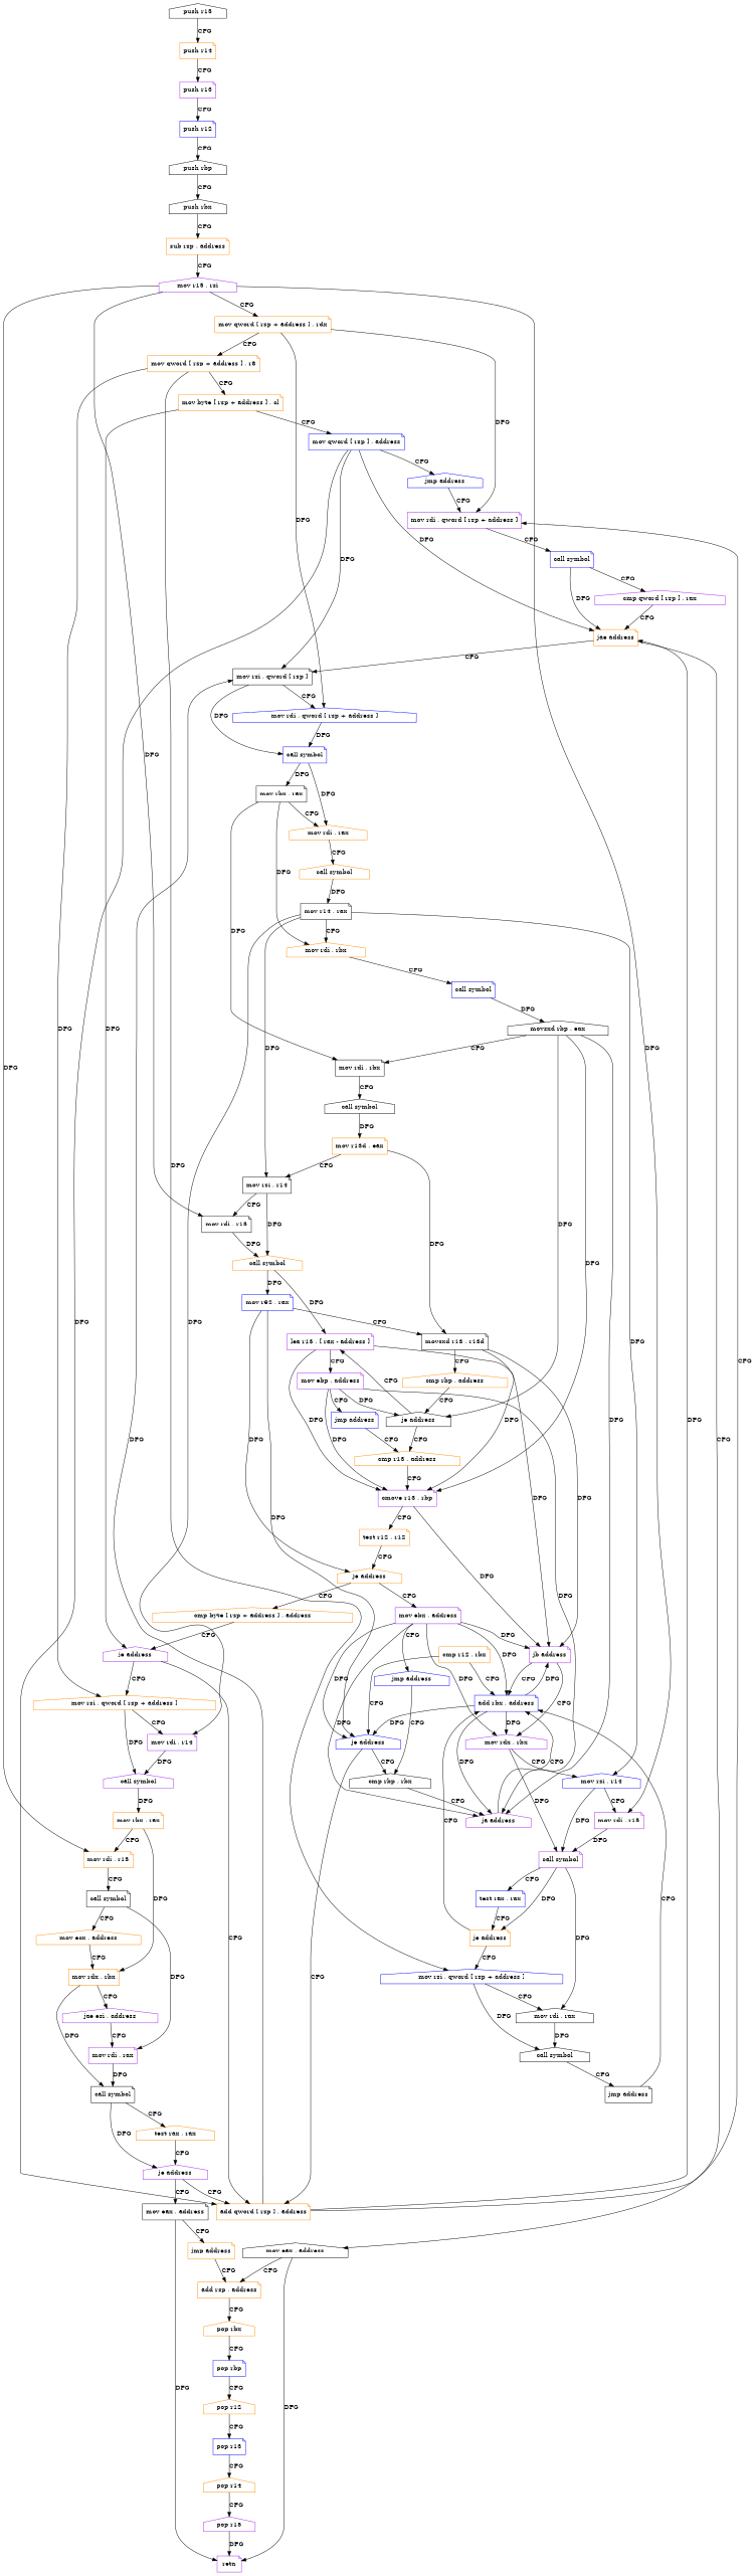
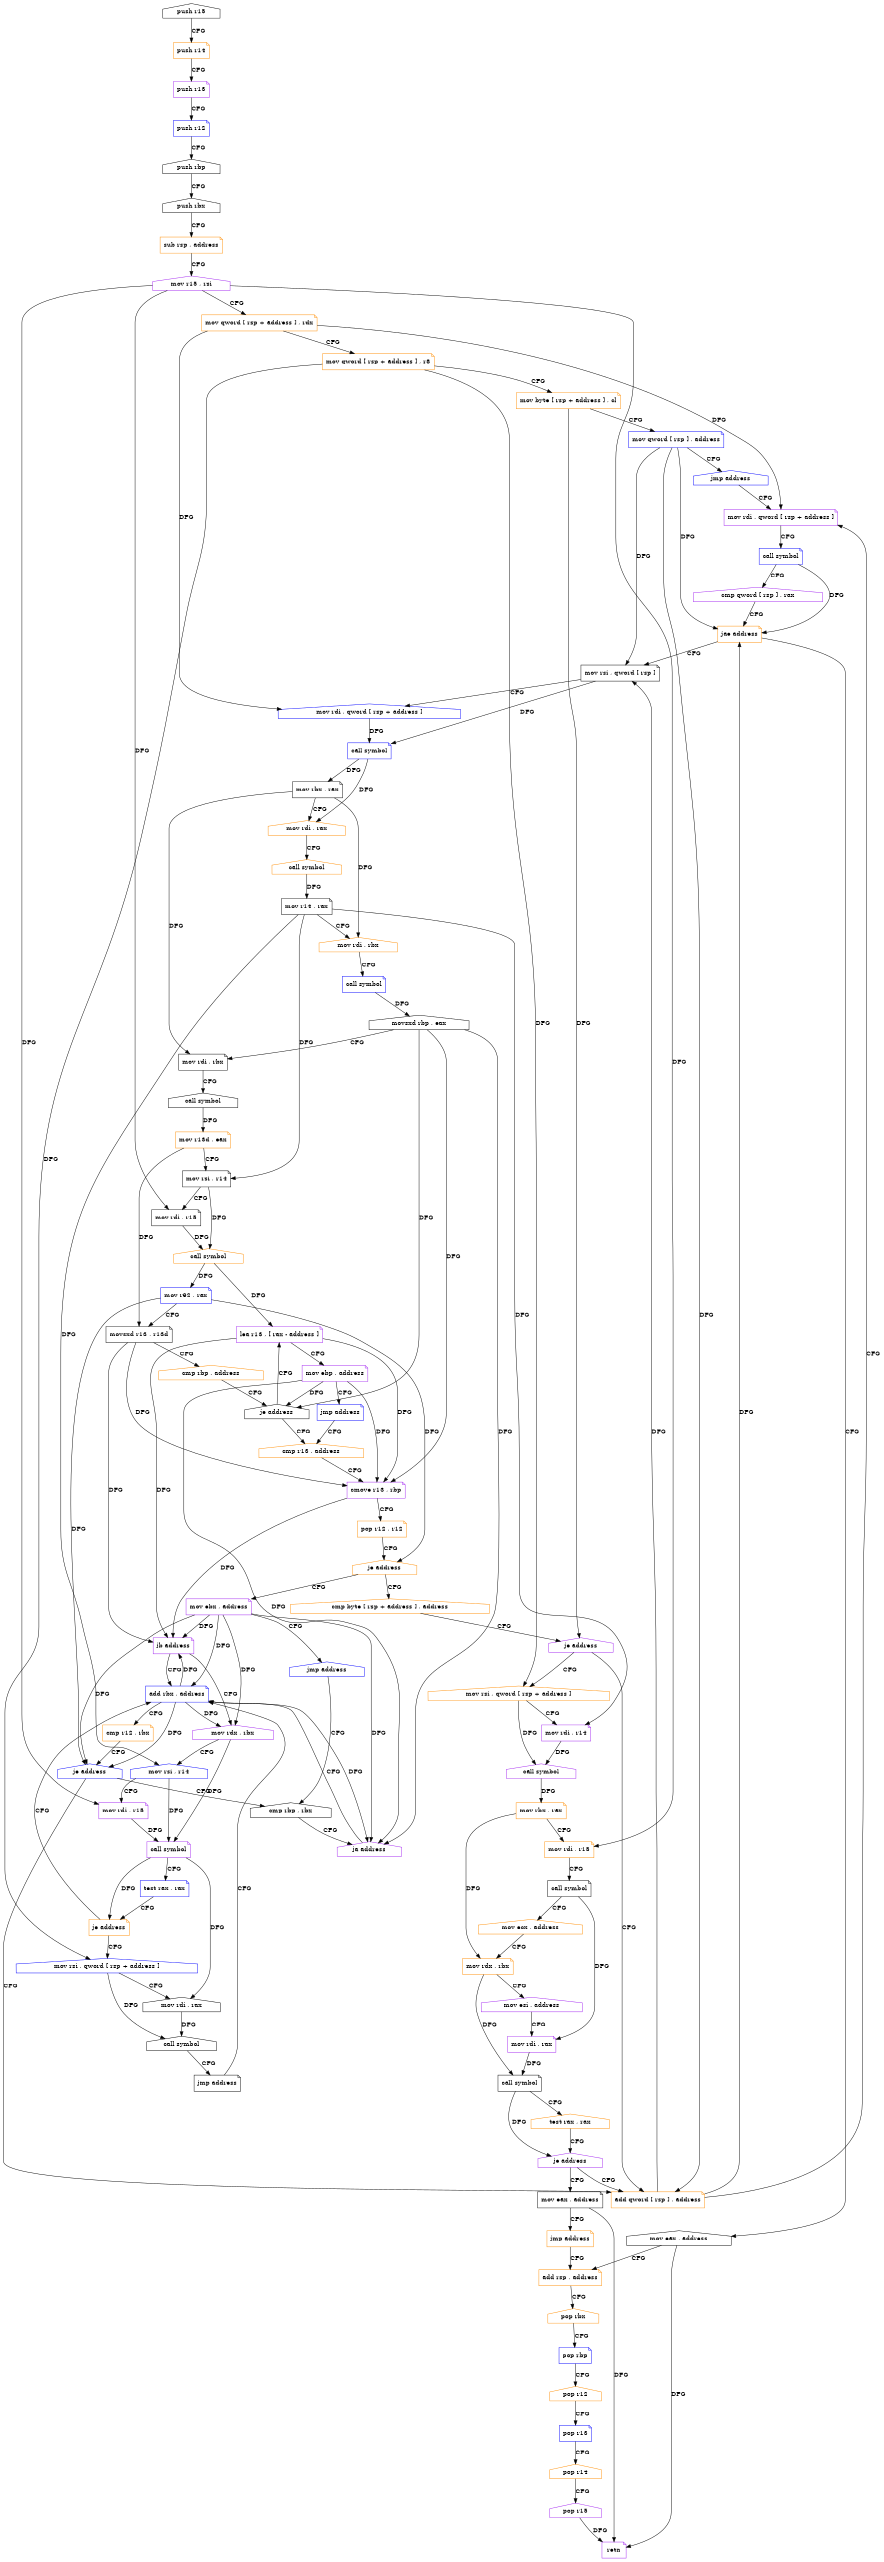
  digraph {
    node [color=darkorange shape=note]
    n1 [color=black label="push r15" shape=house]
    n2 [label="push r14"]
    n3 [color=purple label="push r13"]
    n4 [color=blue label="push r12"]
    n5 [color=black label="push rbp" shape=house]
    n6 [color=black label="push rbx" shape=house]
    n7 [label="sub rsp , address"]
    n8 [color=purple label="mov r15 , rsi" shape=house]
    n9 [label="mov qword [ rsp + address ] , rdx"]
    n10 [color=black label="mov rdi , r15"]
    n11 [label="mov rdi , r15"]
    n12 [color=purple label="mov rdi , r15"]
    n13 [label="mov qword [ rsp + address ] , r8"]
    n14 [color=purple label="mov rdi , qword [ rsp + address ]"]
    n15 [color=blue label="mov rdi , qword [ rsp + address ]" shape=house]
    n16 [label="call symbol" shape=house]
    n17 [color=black label="call symbol"]
    n18 [color=purple label="call symbol"]
    n19 [label="mov byte [ rsp + address ] , cl"]
    n20 [label="mov rsi , qword [ rsp + address ]" shape=house]
    n21 [color=blue label="mov rsi , qword [ rsp + address ]" shape=house]
    n22 [color=blue label="call symbol"]
    n23 [color=blue label="call symbol"]
    n24 [color=blue label="mov qword [ rsp ] , address"]
    n25 [color=purple label="je address" shape=house]
    n26 [color=purple label="mov rdi , r14"]
    n27 [color=purple label="call symbol" shape=house]
    n28 [color=black label="mov rdi , rax" shape=house]
    n29 [color=black label="call symbol" shape=house]
    n30 [color=blue label="jmp address" shape=house]
    n31 [label="jae address"]
    n32 [color=black label="mov rsi , qword [ rsp ]"]
    n33 [label="add qword [ rsp ] , address"]
    n34 [color=black label="mov eax , address" shape=house]
    n35 [color=purple label="cmp qword [ rsp ] , rax" shape=house]
    n36 [label="add rsp , address"]
    n37 [color=purple label=retn]
    n38 [label="pop rbx" shape=house]
    n39 [color=black label="mov rbx , rax"]
    n40 [label="mov rdi , rax" shape=house]
    n41 [color=blue label="pop rbp"]
    n42 [label="mov rdi , rbx" shape=house]
    n43 [color=black label="mov rdi , rbx"]
    n44 [label="call symbol" shape=house]
    n45 [color=blue label="call symbol"]
    n46 [color=black label="call symbol" shape=house]
    n47 [color=black label="mov r14 , rax"]
    n48 [color=black label="mov rsi , r14"]
    n49 [color=blue label="mov rsi , r14" shape=house]
    n50 [color=black label="movsxd rbp , eax" shape=house]
    n51 [color=black label="je address" shape=house]
    n52 [color=purple label="cmove r13 , rbp"]
    n53 [color=purple label="ja address" shape=house]
    n54 [color=purple label="lea r13 , [ rax - address ]"]
    n55 [label="cmp r13 , address" shape=house]
    n56 [color=purple label="jb address"]
-   n57 [label="test r12 , r12"]
+   n57 [label="pop r12 , r12"]
    n58 [color=blue label="add rbx , address"]
    n59 [label="mov r13d , eax"]
    n60 [color=black label="movsxd r13 , r13d"]
    n61 [label="cmp rbp , address" shape=house]
    n62 [color=blue label="mov r92 , rax"]
    n63 [label="je address" shape=house]
    n64 [color=blue label="je address" shape=house]
    n65 [color=purple label="mov ebp , address"]
    n66 [label="cmp byte [ rsp + address ] , address" shape=house]
    n67 [color=purple label="mov ebx , address"]
    n68 [color=black label="cmp rbp , rbx" shape=house]
    n69 [color=purple label="mov rdx , rbx" shape=house]
    n70 [color=blue label="jmp address"]
    n71 [color=blue label="jmp address" shape=house]
    n72 [label="cmp r12 , rbx"]
    n73 [label="mov rbx , rax"]
    n74 [label="mov rdx , rbx"]
-   n75 [color=purple label="jae esi , address" shape=house]
+   n75 [color=purple label="mov esi , address" shape=house]
    n76 [color=black label="call symbol"]
    n77 [label="mov ecx , address" shape=house]
    n78 [color=purple label="mov rdi , rax"]
    n79 [label="test rax , rax" shape=house]
    n80 [color=purple label="je address" shape=house]
    n81 [color=black label="mov eax , address"]
    n82 [label="jmp address"]
    n83 [color=blue label="test rax , rax"]
    n84 [label="je address"]
    n85 [label="pop r12" shape=house]
    n86 [color=blue label="pop r13"]
    n87 [label="pop r14" shape=house]
    n88 [color=purple label="pop r15" shape=house]
    n89 [color=black label="jmp address"]
    n1 -> n2 [label=CFG]
    n2 -> n3 [label=CFG]
    n3 -> n4 [label=CFG]
    n4 -> n5 [label=CFG]
    n5 -> n6 [label=CFG]
    n6 -> n7 [label=CFG]
    n7 -> n8 [label=CFG]
    n8 -> n9 [label=CFG]
    n8 -> n10 [label=DFG]
    n8 -> n11 [label=DFG]
    n8 -> n12 [label=DFG]
    n9 -> n13 [label=CFG]
    n9 -> n14 [label=DFG]
    n9 -> n15 [label=DFG]
    n10 -> n16 [label=DFG]
    n11 -> n17 [label=CFG]
    n12 -> n18 [label=DFG]
    n13 -> n19 [label=CFG]
    n13 -> n20 [label=DFG]
    n13 -> n21 [label=DFG]
    n14 -> n22 [label=CFG]
    n15 -> n23 [label=DFG]
    n16 -> n54 [label=DFG]
    n16 -> n62 [label=DFG]
    n17 -> n77 [label=CFG]
    n17 -> n78 [label=DFG]
    n18 -> n28 [label=DFG]
    n18 -> n83 [label=CFG]
    n18 -> n84 [label=DFG]
    n19 -> n24 [label=CFG]
    n19 -> n25 [label=DFG]
    n20 -> n26 [label=CFG]
    n20 -> n27 [label=DFG]
    n21 -> n28 [label=CFG]
    n21 -> n29 [label=DFG]
    n22 -> n31 [label=DFG]
    n22 -> n35 [label=CFG]
    n23 -> n39 [label=DFG]
    n23 -> n40 [label=DFG]
    n24 -> n30 [label=CFG]
    n24 -> n31 [label=DFG]
    n24 -> n32 [label=DFG]
    n24 -> n33 [label=DFG]
    n25 -> n20 [label=CFG]
    n25 -> n33 [label=CFG]
    n26 -> n27 [label=DFG]
    n27 -> n73 [label=DFG]
    n28 -> n29 [label=DFG]
    n29 -> n89 [label=CFG]
    n30 -> n14 [label=CFG]
    n31 -> n32 [label=CFG]
    n31 -> n34 [label=CFG]
    n32 -> n15 [label=CFG]
    n32 -> n23 [label=DFG]
    n33 -> n14 [label=CFG]
    n33 -> n31 [label=DFG]
    n33 -> n32 [label=DFG]
    n34 -> n36 [label=CFG]
    n34 -> n37 [label=DFG]
    n35 -> n31 [label=CFG]
    n36 -> n38 [label=CFG]
    n38 -> n41 [label=CFG]
    n39 -> n40 [label=CFG]
    n39 -> n42 [label=DFG]
    n39 -> n43 [label=DFG]
    n40 -> n44 [label=CFG]
    n41 -> n85 [label=CFG]
    n42 -> n45 [label=CFG]
    n43 -> n46 [label=CFG]
    n44 -> n47 [label=DFG]
    n45 -> n50 [label=DFG]
    n46 -> n59 [label=DFG]
    n47 -> n26 [label=DFG]
    n47 -> n42 [label=CFG]
    n47 -> n48 [label=DFG]
    n47 -> n49 [label=DFG]
    n48 -> n10 [label=CFG]
    n48 -> n16 [label=DFG]
    n49 -> n12 [label=CFG]
    n49 -> n18 [label=DFG]
    n50 -> n43 [label=CFG]
    n50 -> n51 [label=DFG]
    n50 -> n52 [label=DFG]
    n50 -> n53 [label=DFG]
    n51 -> n54 [label=CFG]
    n51 -> n55 [label=CFG]
    n52 -> n56 [label=DFG]
    n52 -> n57 [label=CFG]
    n53 -> n58 [label=CFG]
    n54 -> n52 [label=DFG]
    n54 -> n56 [label=DFG]
    n54 -> n65 [label=CFG]
    n55 -> n52 [label=CFG]
    n56 -> n58 [label=CFG]
    n56 -> n69 [label=CFG]
    n57 -> n63 [label=CFG]
    n58 -> n53 [label=DFG]
    n58 -> n56 [label=DFG]
    n58 -> n64 [label=DFG]
    n58 -> n69 [label=DFG]
-   n72 -> n58 [label=CFG]
+   n58 -> n72 [label=CFG]
    n59 -> n48 [label=CFG]
    n59 -> n60 [label=DFG]
    n60 -> n52 [label=DFG]
    n60 -> n56 [label=DFG]
    n60 -> n61 [label=CFG]
    n61 -> n51 [label=CFG]
    n62 -> n60 [label=CFG]
    n62 -> n63 [label=DFG]
    n62 -> n64 [label=DFG]
    n63 -> n66 [label=CFG]
    n63 -> n67 [label=CFG]
    n64 -> n33 [label=CFG]
    n64 -> n68 [label=CFG]
    n65 -> n51 [label=DFG]
    n65 -> n52 [label=DFG]
    n65 -> n53 [label=DFG]
    n65 -> n70 [label=CFG]
    n66 -> n25 [label=CFG]
    n67 -> n53 [label=DFG]
    n67 -> n56 [label=DFG]
    n67 -> n58 [label=DFG]
    n67 -> n64 [label=DFG]
    n67 -> n69 [label=DFG]
    n67 -> n71 [label=CFG]
    n68 -> n53 [label=CFG]
    n69 -> n18 [label=DFG]
    n69 -> n49 [label=CFG]
    n70 -> n55 [label=CFG]
    n71 -> n68 [label=CFG]
    n72 -> n64 [label=CFG]
    n73 -> n11 [label=CFG]
    n73 -> n74 [label=DFG]
    n74 -> n75 [label=CFG]
    n74 -> n76 [label=DFG]
    n75 -> n78 [label=CFG]
    n76 -> n79 [label=CFG]
    n76 -> n80 [label=DFG]
    n77 -> n74 [label=CFG]
    n78 -> n76 [label=DFG]
    n79 -> n80 [label=CFG]
    n80 -> n33 [label=CFG]
    n80 -> n81 [label=CFG]
    n81 -> n37 [label=DFG]
    n81 -> n82 [label=CFG]
    n82 -> n36 [label=CFG]
    n83 -> n84 [label=CFG]
    n84 -> n21 [label=CFG]
    n84 -> n58 [label=CFG]
    n85 -> n86 [label=CFG]
    n86 -> n87 [label=CFG]
    n87 -> n88 [label=CFG]
    n88 -> n37 [label=DFG]
    n89 -> n58 [label=CFG]
  }
